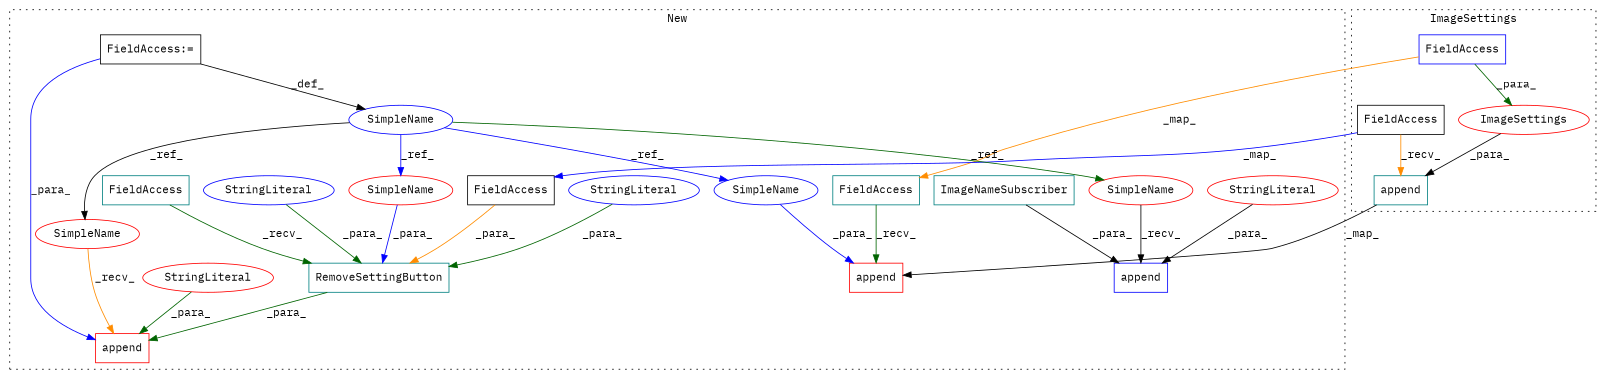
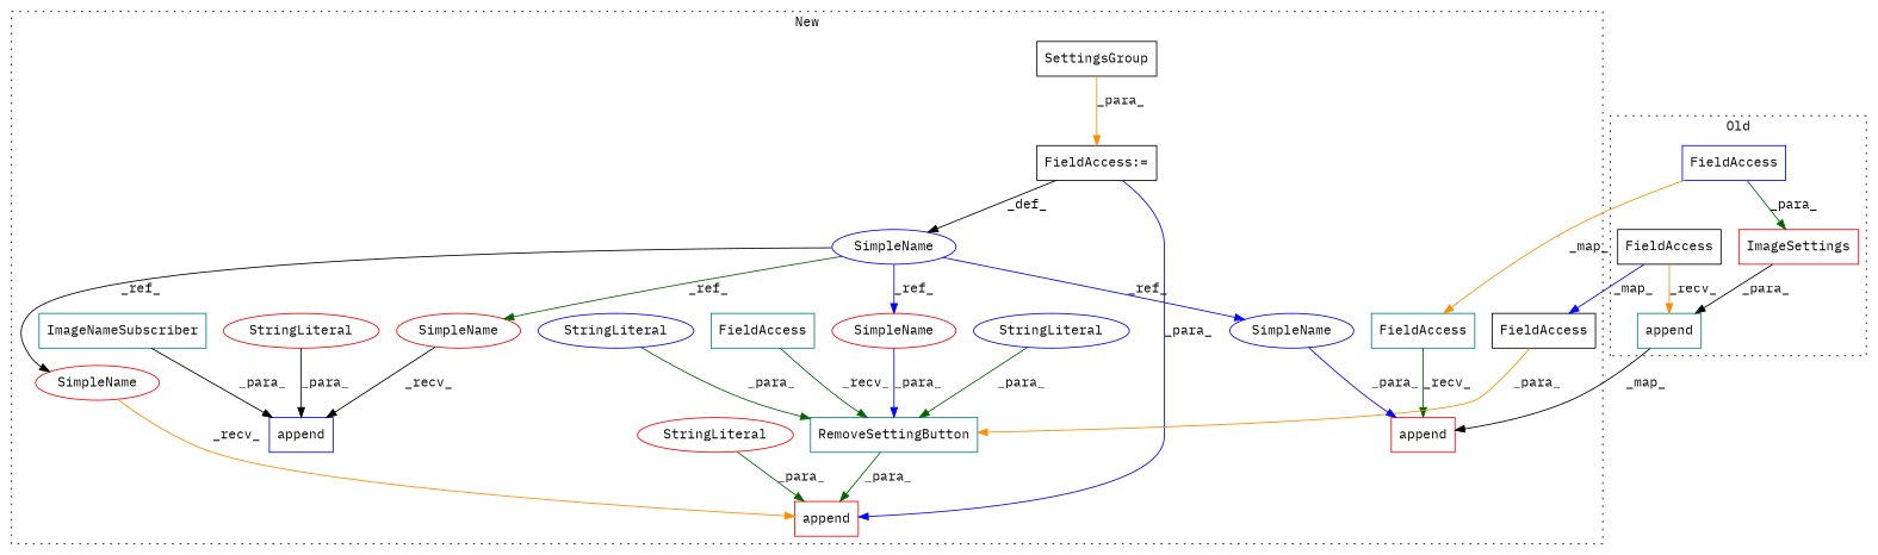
  digraph {
    fontname="IBM Plex Mono"
    node [a=32 color=red fontname="IBM Plex Mono" l=5 shape=box]
    edge [color=darkgreen fontname="IBM Plex Mono"]
-   n1 [l="14,1" label=ImageSettings s="3785,3810" shape=ellipse]
+   n1 [l="14,1" label=ImageSettings s="3785,3810"]
    n2 [color=teal l="7,1" label=append s="3778,3811"]
    n3 [a=22 color=blue l=11 label=FieldAccess s=3799]
    n4 [a=22 color=black l=11 label=FieldAccess s=3766]
    n5 [color=blue l="7,1" label=append s="2736,2830"]
    n6 [a=42 color=blue label=SimpleName s=2681 shape=ellipse]
    n7 [color=teal l="20,1" label=RemoveSettingButton s="2906,2966"]
    n8 [color=teal l="20,1" label=ImageNameSubscriber s="2778,2829"]
+   n9 [color=black l=15 label=SettingsGroup s=2709]
    n10 [a=22 color=teal l=12 label=FieldAccess s=2884]
    n11 [a=45 l=12 label=StringLiteral s=2743 shape=ellipse]
    n12 [a=45 color=blue l=2 label=StringLiteral s=2926 shape=ellipse]
    n13 [l="7,1" label=append s="2992,3004"]
    n14 [a=45 color=blue l=19 label=StringLiteral s=2929 shape=ellipse]
    n15 [a=7 color=black l=1 label="FieldAccess:=" s=2686]
    n16 [l="7,1" label=append s="2867,2967"]
    n17 [a=45 l=9 label=StringLiteral s=2874 shape=ellipse]
    n18 [a=22 color=teal l=11 label=FieldAccess s=2980]
    n19 [a=22 color=black l=11 label=FieldAccess s=2949]
    n20 [a=42 label=SimpleName s=2861 shape=ellipse]
    n21 [a=42 label=SimpleName s=2730 shape=ellipse]
    n22 [a=42 color=blue label=SimpleName s=2999 shape=ellipse]
    n23 [a=42 label=SimpleName s=2961 shape=ellipse]
    subgraph cluster_1 {
-     label=ImageSettings
+     label=Old
      style=dotted
      n1
      n2
      n3
      n4
    }
    subgraph cluster_2 {
      label=New
      style=dotted
      n5
      n6
      n7
      n8
+     n9
      n10
      n11
      n12
      n13
      n14
      n15
      n16
      n17
      n18
      n19
      n20
      n21
      n22
      n23
    }
    n1 -> n2 [color=black label=_para_]
    n2 -> n13 [color=black label=_map_]
    n3 -> n1 [label=_para_]
    n3 -> n18 [color=darkorange label=_map_]
    n4 -> n2 [color=darkorange label=_recv_]
    n4 -> n19 [color=blue label=_map_]
    n6 -> n20 [color=black label=_ref_]
    n6 -> n21 [label=_ref_]
    n6 -> n22 [color=blue label=_ref_]
    n6 -> n23 [color=blue label=_ref_]
    n7 -> n16 [label=_para_]
    n8 -> n5 [color=black label=_para_]
+   n9 -> n15 [color=darkorange label=_para_]
    n10 -> n7 [label=_recv_]
    n11 -> n5 [color=black label=_para_]
    n12 -> n7 [label=_para_]
    n14 -> n7 [label=_para_]
    n15 -> n6 [color=black label=_def_]
    n15 -> n16 [color=blue label=_para_]
    n17 -> n16 [label=_para_]
    n18 -> n13 [label=_recv_]
    n19 -> n7 [color=darkorange label=_para_]
    n20 -> n16 [color=darkorange label=_recv_]
    n21 -> n5 [color=black label=_recv_]
    n22 -> n13 [color=blue label=_para_]
    n23 -> n7 [color=blue label=_para_]
  }
